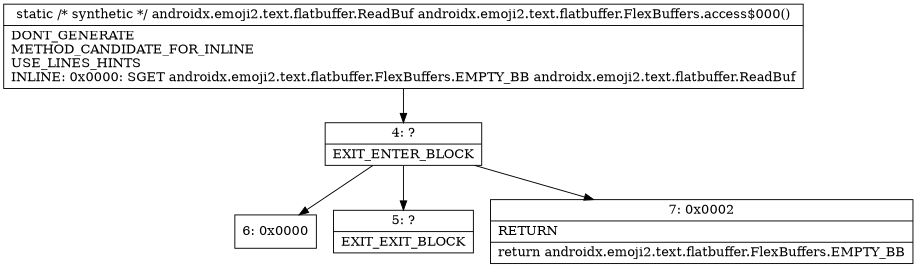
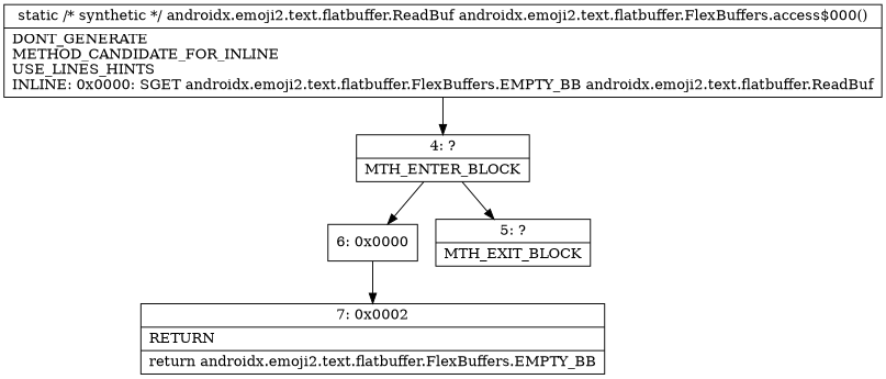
  digraph {
    node [shape=record]
-   n1 [label="{4\:\ ?|EXIT_ENTER_BLOCK\l}"]
+   n1 [label="{4\:\ ?|MTH_ENTER_BLOCK\l}"]
    n2 [label="{6\:\ 0x0000}"]
-   n3 [label="{5\:\ ?|EXIT_EXIT_BLOCK\l}"]
+   n3 [label="{5\:\ ?|MTH_EXIT_BLOCK\l}"]
    n4 [label="{7\:\ 0x0002|RETURN\l|return androidx.emoji2.text.flatbuffer.FlexBuffers.EMPTY_BB\l}"]
    n5 [label="{static \/* synthetic *\/ androidx.emoji2.text.flatbuffer.ReadBuf androidx.emoji2.text.flatbuffer.FlexBuffers.access$000()  | DONT_GENERATE\lMETHOD_CANDIDATE_FOR_INLINE\lUSE_LINES_HINTS\lINLINE: 0x0000: SGET   androidx.emoji2.text.flatbuffer.FlexBuffers.EMPTY_BB androidx.emoji2.text.flatbuffer.ReadBuf\l}"]
    n1 -> n2
    n1 -> n3
-   n1 -> n4
+   n2 -> n4
    n5 -> n1
  }
